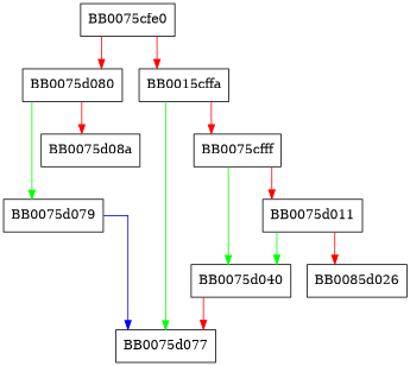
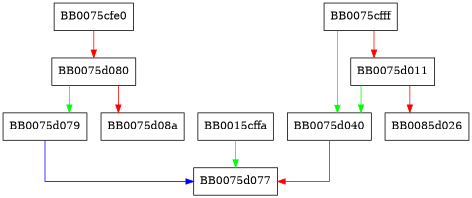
  digraph {
    splines=ortho
    node [shape=box]
    edge [color=red]
    BB0075cfe0
    BB0075d080
    n3 [label=BB0015cffa]
    BB0075d079
    BB0075d08a
    BB0075d077
    BB0075cfff
    BB0075d040
    BB0075d011
    n10 [label=BB0085d026]
    BB0075cfe0 -> BB0075d080
-   BB0075cfe0 -> n3
    BB0075d080 -> BB0075d079 [color=green]
    BB0075d080 -> BB0075d08a
    n3 -> BB0075d077 [color=green]
-   n3 -> BB0075cfff
    BB0075d079 -> BB0075d077 [color=blue]
    BB0075cfff -> BB0075d040 [color=green]
    BB0075cfff -> BB0075d011
    BB0075d040 -> BB0075d077
    BB0075d011 -> BB0075d040 [color=green]
    BB0075d011 -> n10
  }
